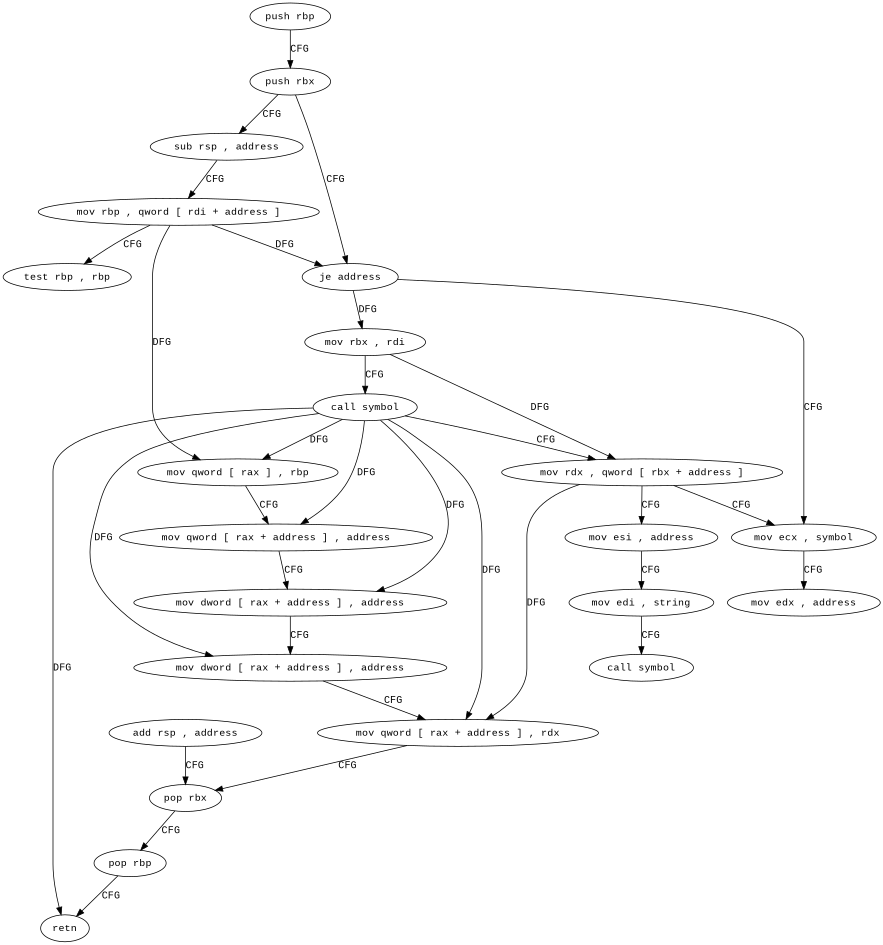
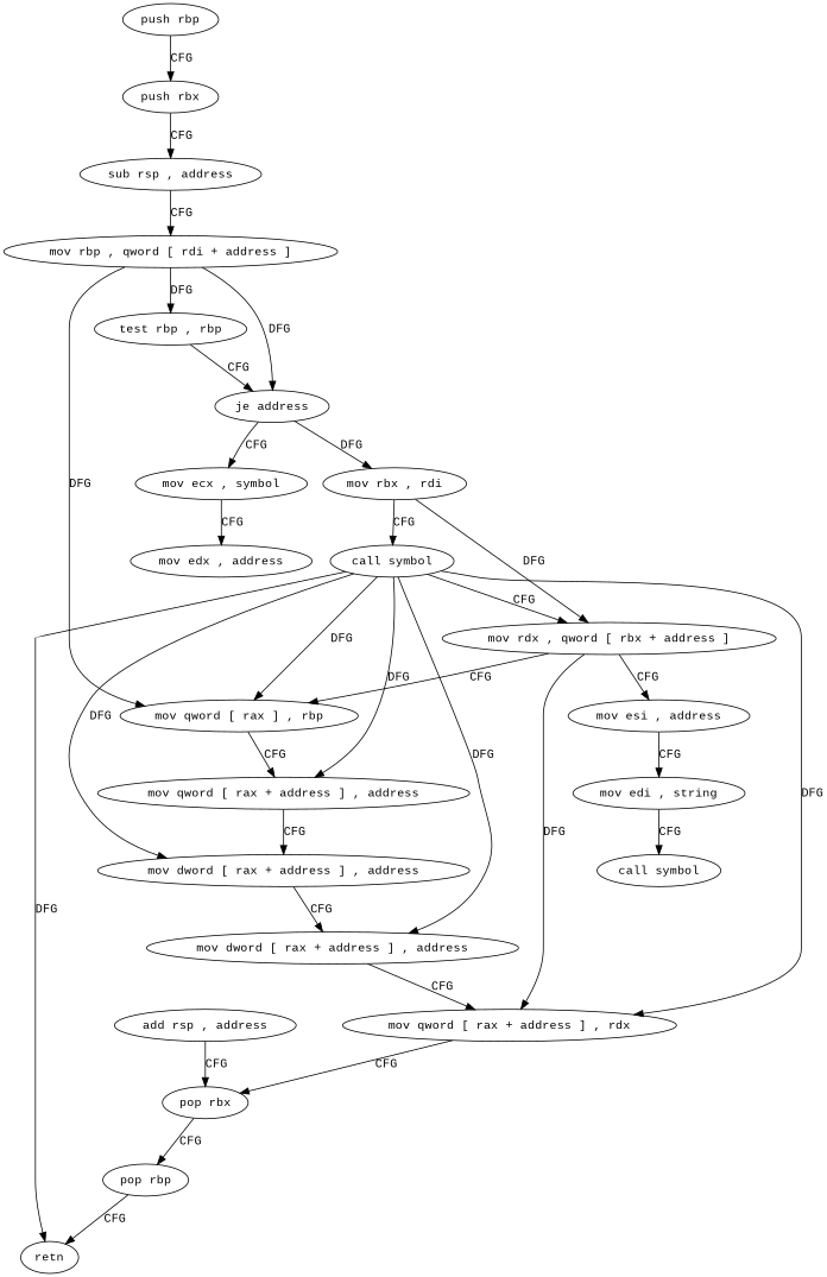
  digraph {
    fontname="Liberation Mono"
    node [fontname="Liberation Mono"]
    edge [fontname="Liberation Mono"]
    n1 [label="push rbp"]
    n2 [label="push rbx"]
    n3 [label="sub rsp , address"]
    n4 [label="mov rbp , qword [ rdi + address ]"]
    n5 [label="test rbp , rbp"]
    n6 [label="je address"]
    n7 [label="mov qword [ rax ] , rbp"]
    n8 [label="mov ecx , symbol"]
    n9 [label="mov rbx , rdi"]
    n10 [label="mov qword [ rax + address ] , address"]
    n11 [label="mov edx , address"]
    n12 [label="call symbol"]
    n13 [label="mov rdx , qword [ rbx + address ]"]
    n14 [label="mov dword [ rax + address ] , address"]
    n15 [label="mov dword [ rax + address ] , address"]
    n16 [label="mov qword [ rax + address ] , rdx"]
    n17 [label=retn]
    n18 [label="mov esi , address"]
    n19 [label="mov edi , string"]
    n20 [label="call symbol"]
    n21 [label="pop rbx"]
    n22 [label="add rsp , address"]
    n23 [label="pop rbp"]
    n1 -> n2 [label=CFG]
    n2 -> n3 [label=CFG]
    n3 -> n4 [label=CFG]
-   n4 -> n5 [label=CFG]
+   n4 -> n5 [label=DFG]
    n4 -> n6 [label=DFG]
    n4 -> n7 [label=DFG]
-   n2 -> n6 [label=CFG]
+   n5 -> n6 [label=CFG]
    n6 -> n8 [label=CFG]
    n6 -> n9 [label=DFG]
    n7 -> n10 [label=CFG]
    n8 -> n11 [label=CFG]
    n9 -> n12 [label=CFG]
    n9 -> n13 [label=DFG]
    n10 -> n14 [label=CFG]
    n12 -> n7 [label=DFG]
    n12 -> n10 [label=DFG]
    n12 -> n13 [label=CFG]
    n12 -> n14 [label=DFG]
    n12 -> n15 [label=DFG]
    n12 -> n16 [label=DFG]
    n12 -> n17 [label=DFG]
-   n13 -> n8 [label=CFG]
+   n13 -> n7 [label=CFG]
    n13 -> n16 [label=DFG]
    n13 -> n18 [label=CFG]
    n14 -> n15 [label=CFG]
    n15 -> n16 [label=CFG]
    n16 -> n21 [label=CFG]
    n18 -> n19 [label=CFG]
    n19 -> n20 [label=CFG]
    n21 -> n23 [label=CFG]
    n22 -> n21 [label=CFG]
    n23 -> n17 [label=CFG]
  }
